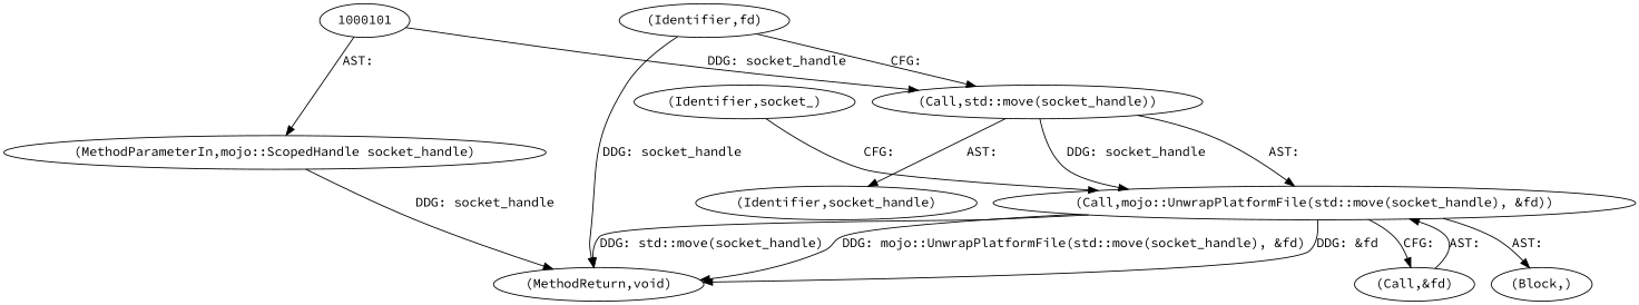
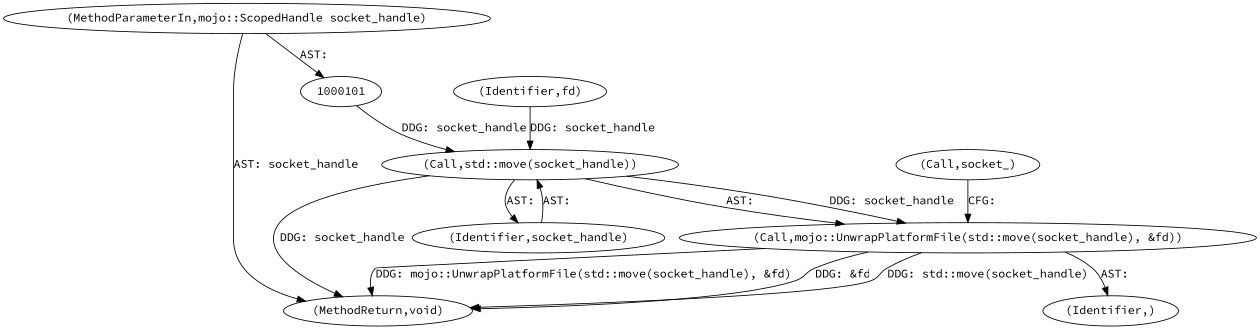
  digraph {
    fontname="Source Code Pro"
    node [fontname="Source Code Pro"]
    edge [fontname="Source Code Pro"]
    n1 [label="(Call,std::move(socket_handle))"]
    n2 [label="(Call,mojo::UnwrapPlatformFile(std::move(socket_handle), &fd))"]
    n3 [label="(MethodReturn,void)"]
    n4 [label="(Identifier,socket_handle)"]
-   n5 [label="(Call,&fd)"]
-   n6 [label="(Block,)"]
+   n6 [label="(Identifier,)"]
    n7 [label="(MethodParameterIn,mojo::ScopedHandle socket_handle)"]
    1000101
-   n9 [label="(Identifier,socket_)"]
+   n9 [label="(Call,socket_)"]
    n10 [label="(Identifier,fd)"]
    n1 -> n2 [label="AST: "]
    n1 -> n2 [label="DDG: socket_handle"]
-   n10 -> n3 [label="DDG: socket_handle"]
+   n1 -> n3 [label="DDG: socket_handle"]
    n1 -> n4 [label="AST: "]
    n2 -> n3 [label="DDG: &fd"]
    n2 -> n3 [label="DDG: std::move(socket_handle)"]
    n2 -> n3 [label="DDG: mojo::UnwrapPlatformFile(std::move(socket_handle), &fd)"]
-   n2 -> n5 [label="CFG: "]
    n2 -> n6 [label="AST: "]
-   n5 -> n2 [label="AST: "]
-   n7 -> n3 [label="DDG: socket_handle"]
-   1000101 -> n7 [label="AST: "]
+   n4 -> n1 [label="AST: "]
+   n7 -> n3 [label="AST: socket_handle"]
+   n7 -> 1000101 [label="AST: "]
    1000101 -> n1 [label="DDG: socket_handle"]
    n9 -> n2 [label="CFG: "]
-   n10 -> n1 [label="CFG: "]
+   n10 -> n1 [label="DDG: socket_handle"]
  }
